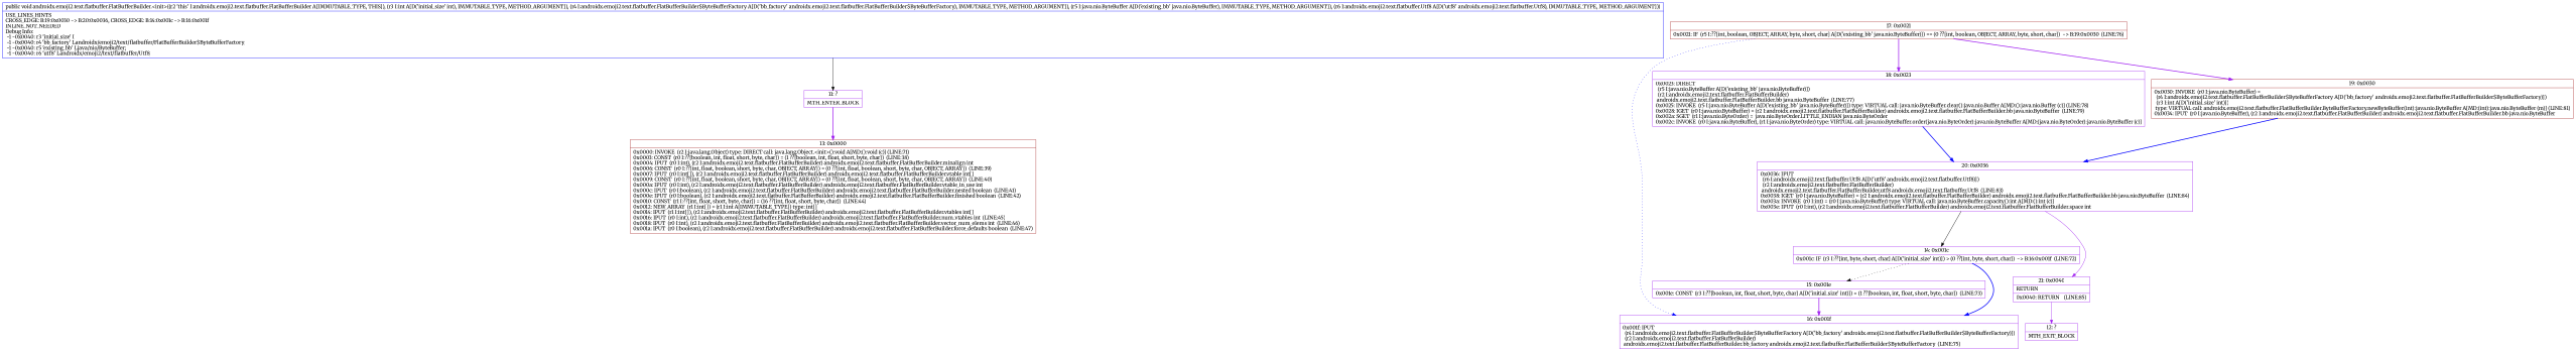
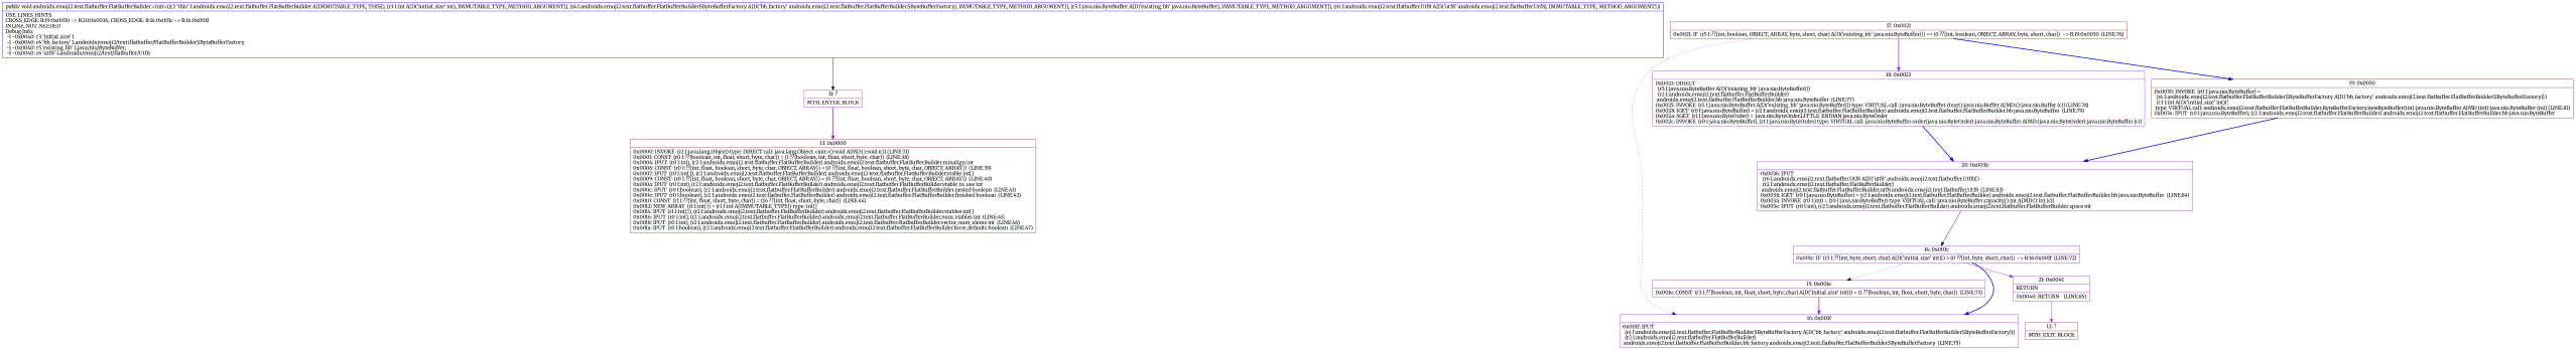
  digraph {
    fontname=Merriweather
    node [color=purple fontname=Merriweather shape=record]
    edge [color=purple fontname=Merriweather style=bold]
    n1 [label="{11\:\ ?|MTH_ENTER_BLOCK\l}"]
    n2 [color=brown label="{13\:\ 0x0000|0x0000: INVOKE  (r2 I:java.lang.Object) type: DIRECT call: java.lang.Object.\<init\>():void A[MD:():void (c)] (LINE:71)\l0x0003: CONST  (r0 I:??[boolean, int, float, short, byte, char]) = (1 ??[boolean, int, float, short, byte, char])  (LINE:38)\l0x0004: IPUT  (r0 I:int), (r2 I:androidx.emoji2.text.flatbuffer.FlatBufferBuilder) androidx.emoji2.text.flatbuffer.FlatBufferBuilder.minalign int \l0x0006: CONST  (r0 I:??[int, float, boolean, short, byte, char, OBJECT, ARRAY]) = (0 ??[int, float, boolean, short, byte, char, OBJECT, ARRAY])  (LINE:39)\l0x0007: IPUT  (r0 I:int[]), (r2 I:androidx.emoji2.text.flatbuffer.FlatBufferBuilder) androidx.emoji2.text.flatbuffer.FlatBufferBuilder.vtable int[] \l0x0009: CONST  (r0 I:??[int, float, boolean, short, byte, char, OBJECT, ARRAY]) = (0 ??[int, float, boolean, short, byte, char, OBJECT, ARRAY])  (LINE:40)\l0x000a: IPUT  (r0 I:int), (r2 I:androidx.emoji2.text.flatbuffer.FlatBufferBuilder) androidx.emoji2.text.flatbuffer.FlatBufferBuilder.vtable_in_use int \l0x000c: IPUT  (r0 I:boolean), (r2 I:androidx.emoji2.text.flatbuffer.FlatBufferBuilder) androidx.emoji2.text.flatbuffer.FlatBufferBuilder.nested boolean  (LINE:41)\l0x000e: IPUT  (r0 I:boolean), (r2 I:androidx.emoji2.text.flatbuffer.FlatBufferBuilder) androidx.emoji2.text.flatbuffer.FlatBufferBuilder.finished boolean  (LINE:42)\l0x0010: CONST  (r1 I:??[int, float, short, byte, char]) = (16 ??[int, float, short, byte, char])  (LINE:44)\l0x0012: NEW_ARRAY  (r1 I:int[]) = (r1 I:int A[IMMUTABLE_TYPE]) type: int[] \l0x0014: IPUT  (r1 I:int[]), (r2 I:androidx.emoji2.text.flatbuffer.FlatBufferBuilder) androidx.emoji2.text.flatbuffer.FlatBufferBuilder.vtables int[] \l0x0016: IPUT  (r0 I:int), (r2 I:androidx.emoji2.text.flatbuffer.FlatBufferBuilder) androidx.emoji2.text.flatbuffer.FlatBufferBuilder.num_vtables int  (LINE:45)\l0x0018: IPUT  (r0 I:int), (r2 I:androidx.emoji2.text.flatbuffer.FlatBufferBuilder) androidx.emoji2.text.flatbuffer.FlatBufferBuilder.vector_num_elems int  (LINE:46)\l0x001a: IPUT  (r0 I:boolean), (r2 I:androidx.emoji2.text.flatbuffer.FlatBufferBuilder) androidx.emoji2.text.flatbuffer.FlatBufferBuilder.force_defaults boolean  (LINE:47)\l}"]
    n3 [label="{14\:\ 0x001c|0x001c: IF  (r3 I:??[int, byte, short, char] A[D('initial_size' int)]) \> (0 ??[int, byte, short, char])  \-\> B:16:0x001f  (LINE:72)\l}"]
    n4 [label="{15\:\ 0x001e|0x001e: CONST  (r3 I:??[boolean, int, float, short, byte, char] A[D('initial_size' int)]) = (1 ??[boolean, int, float, short, byte, char])  (LINE:73)\l}"]
    n5 [label="{16\:\ 0x001f|0x001f: IPUT  \l  (r4 I:androidx.emoji2.text.flatbuffer.FlatBufferBuilder$ByteBufferFactory A[D('bb_factory' androidx.emoji2.text.flatbuffer.FlatBufferBuilder$ByteBufferFactory)])\l  (r2 I:androidx.emoji2.text.flatbuffer.FlatBufferBuilder)\l androidx.emoji2.text.flatbuffer.FlatBufferBuilder.bb_factory androidx.emoji2.text.flatbuffer.FlatBufferBuilder$ByteBufferFactory  (LINE:75)\l}"]
    n6 [color=brown label="{17\:\ 0x0021|0x0021: IF  (r5 I:??[int, boolean, OBJECT, ARRAY, byte, short, char] A[D('existing_bb' java.nio.ByteBuffer)]) == (0 ??[int, boolean, OBJECT, ARRAY, byte, short, char])  \-\> B:19:0x0030  (LINE:76)\l}"]
    n7 [label="{18\:\ 0x0023|0x0023: DIRECT  \l  (r5 I:java.nio.ByteBuffer A[D('existing_bb' java.nio.ByteBuffer)])\l  (r2 I:androidx.emoji2.text.flatbuffer.FlatBufferBuilder)\l androidx.emoji2.text.flatbuffer.FlatBufferBuilder.bb java.nio.ByteBuffer  (LINE:77)\l0x0025: INVOKE  (r5 I:java.nio.ByteBuffer A[D('existing_bb' java.nio.ByteBuffer)]) type: VIRTUAL call: java.nio.ByteBuffer.clear():java.nio.Buffer A[MD:():java.nio.Buffer (c)] (LINE:78)\l0x0028: IGET  (r0 I:java.nio.ByteBuffer) = (r2 I:androidx.emoji2.text.flatbuffer.FlatBufferBuilder) androidx.emoji2.text.flatbuffer.FlatBufferBuilder.bb java.nio.ByteBuffer  (LINE:79)\l0x002a: SGET  (r1 I:java.nio.ByteOrder) =  java.nio.ByteOrder.LITTLE_ENDIAN java.nio.ByteOrder \l0x002c: INVOKE  (r0 I:java.nio.ByteBuffer), (r1 I:java.nio.ByteOrder) type: VIRTUAL call: java.nio.ByteBuffer.order(java.nio.ByteOrder):java.nio.ByteBuffer A[MD:(java.nio.ByteOrder):java.nio.ByteBuffer (c)]\l}"]
    n8 [color=brown label="{19\:\ 0x0030|0x0030: INVOKE  (r0 I:java.nio.ByteBuffer) = \l  (r4 I:androidx.emoji2.text.flatbuffer.FlatBufferBuilder$ByteBufferFactory A[D('bb_factory' androidx.emoji2.text.flatbuffer.FlatBufferBuilder$ByteBufferFactory)])\l  (r3 I:int A[D('initial_size' int)])\l type: VIRTUAL call: androidx.emoji2.text.flatbuffer.FlatBufferBuilder.ByteBufferFactory.newByteBuffer(int):java.nio.ByteBuffer A[MD:(int):java.nio.ByteBuffer (m)] (LINE:81)\l0x0034: IPUT  (r0 I:java.nio.ByteBuffer), (r2 I:androidx.emoji2.text.flatbuffer.FlatBufferBuilder) androidx.emoji2.text.flatbuffer.FlatBufferBuilder.bb java.nio.ByteBuffer \l}"]
    n9 [label="{20\:\ 0x0036|0x0036: IPUT  \l  (r6 I:androidx.emoji2.text.flatbuffer.Utf8 A[D('utf8' androidx.emoji2.text.flatbuffer.Utf8)])\l  (r2 I:androidx.emoji2.text.flatbuffer.FlatBufferBuilder)\l androidx.emoji2.text.flatbuffer.FlatBufferBuilder.utf8 androidx.emoji2.text.flatbuffer.Utf8  (LINE:83)\l0x0038: IGET  (r0 I:java.nio.ByteBuffer) = (r2 I:androidx.emoji2.text.flatbuffer.FlatBufferBuilder) androidx.emoji2.text.flatbuffer.FlatBufferBuilder.bb java.nio.ByteBuffer  (LINE:84)\l0x003a: INVOKE  (r0 I:int) = (r0 I:java.nio.ByteBuffer) type: VIRTUAL call: java.nio.ByteBuffer.capacity():int A[MD:():int (c)]\l0x003e: IPUT  (r0 I:int), (r2 I:androidx.emoji2.text.flatbuffer.FlatBufferBuilder) androidx.emoji2.text.flatbuffer.FlatBufferBuilder.space int \l}"]
    n10 [label="{21\:\ 0x0040|RETURN\l|0x0040: RETURN    (LINE:85)\l}"]
-   n11 [label="{12\:\ ?|MTH_EXIT_BLOCK\l}"]
+   n11 [color=brown label="{12\:\ ?|MTH_EXIT_BLOCK\l}"]
    n12 [color=blue label="{public void androidx.emoji2.text.flatbuffer.FlatBufferBuilder.\<init\>((r2 'this' I:androidx.emoji2.text.flatbuffer.FlatBufferBuilder A[IMMUTABLE_TYPE, THIS]), (r3 I:int A[D('initial_size' int), IMMUTABLE_TYPE, METHOD_ARGUMENT]), (r4 I:androidx.emoji2.text.flatbuffer.FlatBufferBuilder$ByteBufferFactory A[D('bb_factory' androidx.emoji2.text.flatbuffer.FlatBufferBuilder$ByteBufferFactory), IMMUTABLE_TYPE, METHOD_ARGUMENT]), (r5 I:java.nio.ByteBuffer A[D('existing_bb' java.nio.ByteBuffer), IMMUTABLE_TYPE, METHOD_ARGUMENT]), (r6 I:androidx.emoji2.text.flatbuffer.Utf8 A[D('utf8' androidx.emoji2.text.flatbuffer.Utf8), IMMUTABLE_TYPE, METHOD_ARGUMENT]))  | USE_LINES_HINTS\lCROSS_EDGE: B:19:0x0030 \-\> B:20:0x0036, CROSS_EDGE: B:14:0x001c \-\> B:16:0x001f\lINLINE_NOT_NEEDED\lDebug Info:\l  \-1 \-0x0040: r3 'initial_size' I\l  \-1 \-0x0040: r4 'bb_factory' Landroidx\/emoji2\/text\/flatbuffer\/FlatBufferBuilder$ByteBufferFactory;\l  \-1 \-0x0040: r5 'existing_bb' Ljava\/nio\/ByteBuffer;\l  \-1 \-0x0040: r6 'utf8' Landroidx\/emoji2\/text\/flatbuffer\/Utf8;\l}"]
    n1 -> n2
    n3 -> n4 [color=black style=dotted]
    n3 -> n5 [color=blue]
    n4 -> n5
    n6 -> n5 [color=blue style=dotted]
    n6 -> n7
-   n6 -> n8
+   n6 -> n8 [color=blue]
    n7 -> n9 [color=blue]
    n8 -> n9 [color=blue]
    n9 -> n3 [color=black style=solid]
-   n9 -> n10 [style=solid]
+   n3 -> n10 [style=solid]
    n10 -> n11 [style=solid]
    n12 -> n1 [color=black style=solid]
  }
